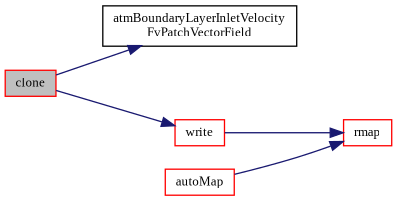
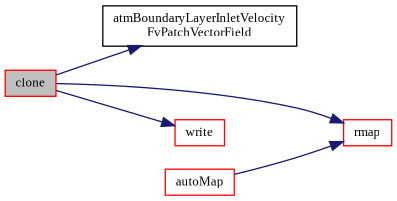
  digraph {
    fontname="Liberation Serif"
    rankdir=LR
    node [color=red fontname="Liberation Serif" fontsize=10 shape=record]
    edge [color=midnightblue fontname="Liberation Serif" fontsize=10 labelfontname=Helvetica labelfontsize=10 style=solid]
    n1 [fillcolor=grey75 fontcolor=black height=0.2 label=clone style=filled width=0.4]
    n2 [color=black height=0.2 label="atmBoundaryLayerInletVelocity\lFvPatchVectorField" width=0.4]
    n3 [height=0.2 label=rmap width=0.4]
    n4 [height=0.2 label=write width=0.4]
    n5 [height=0.2 label=autoMap width=0.4]
    n1 -> n2
-   n4 -> n3
+   n1 -> n3
    n1 -> n4
    n5 -> n3
  }
